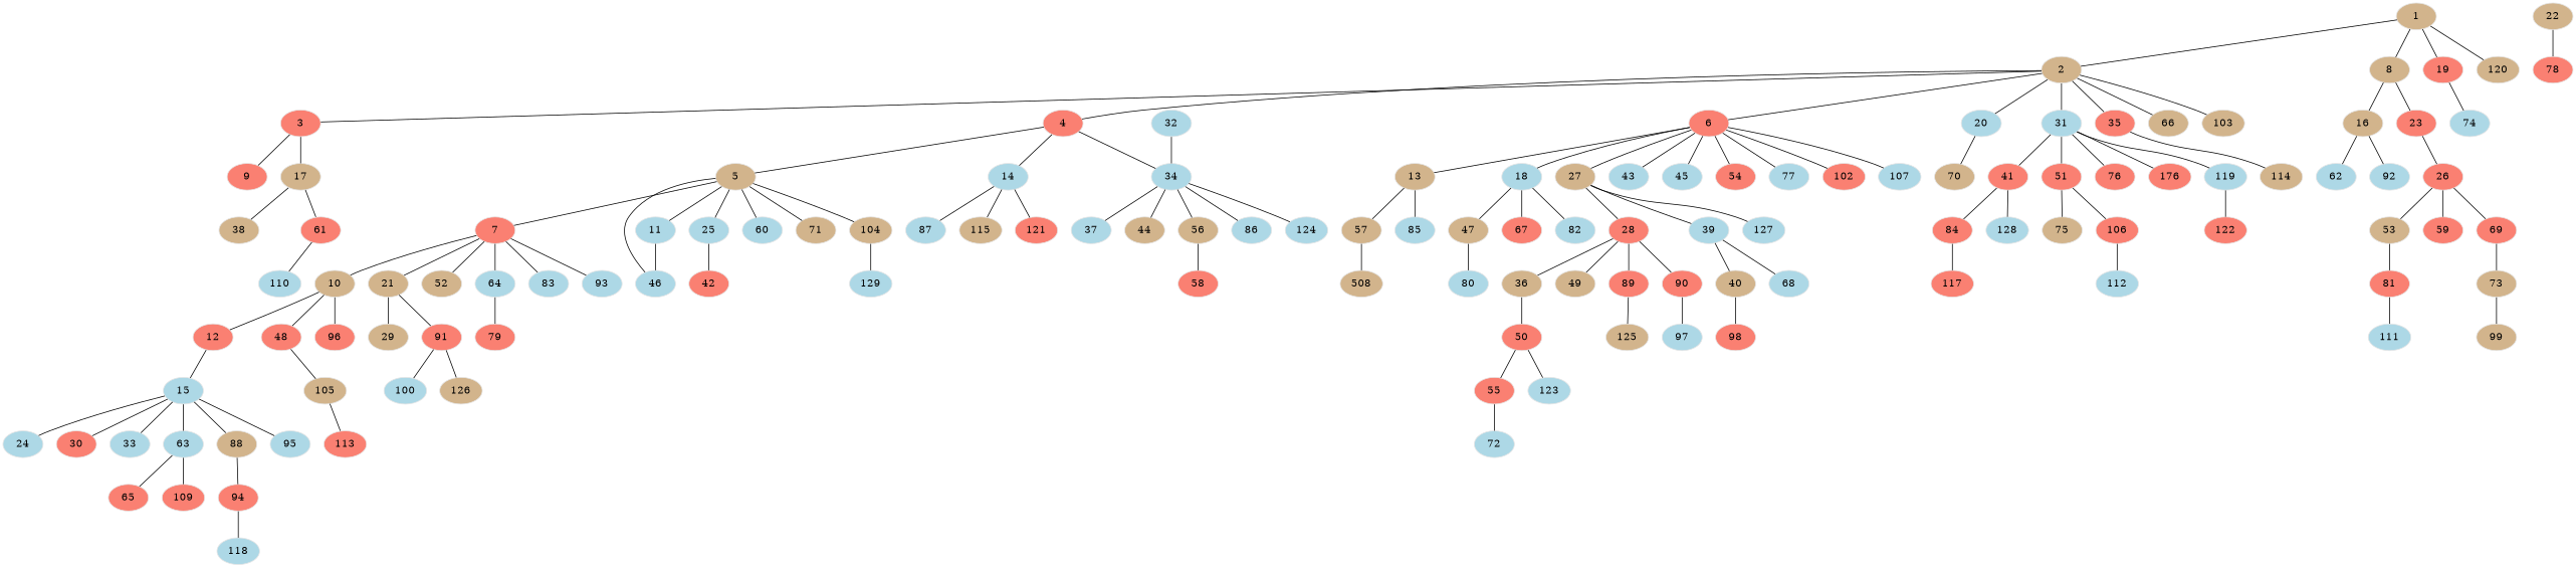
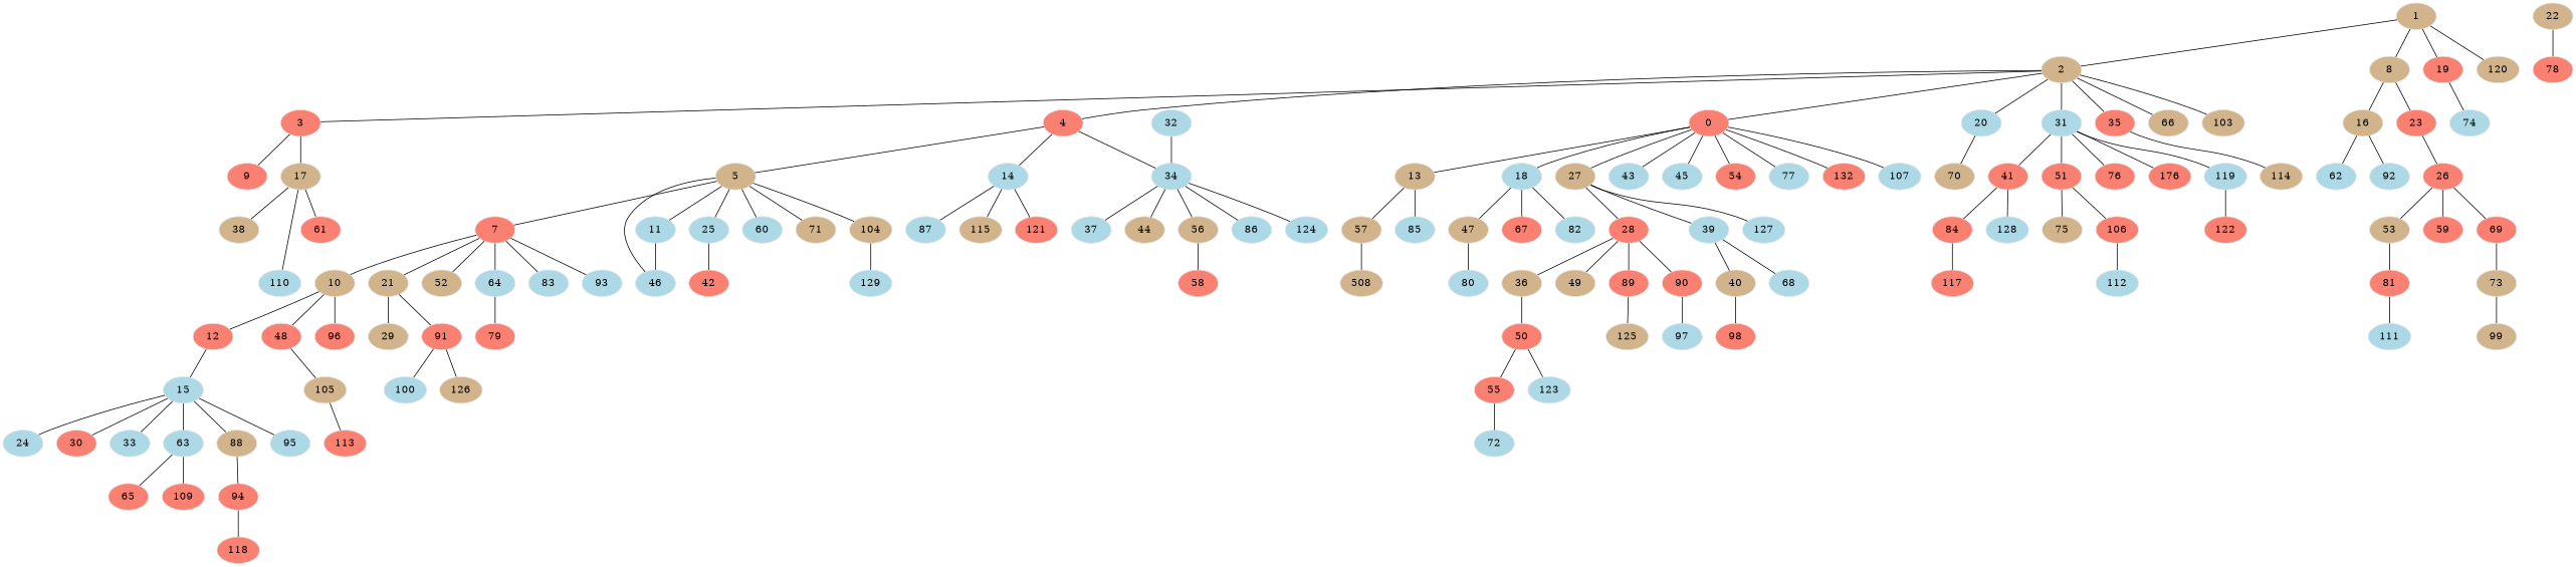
  graph {
    node [color=gray90 fillcolor=lightblue style=filled]
    1 [fillcolor=tan]
    2 [fillcolor=tan]
    8 [fillcolor=tan]
    19 [fillcolor=salmon]
    120 [fillcolor=tan]
    3 [fillcolor=salmon]
    4 [fillcolor=salmon]
-   6 [fillcolor=salmon]
+   6 [fillcolor=salmon label=0]
    20
    31
    35 [fillcolor=salmon]
    66 [fillcolor=tan]
    103 [fillcolor=tan]
    16 [fillcolor=tan]
    23 [fillcolor=salmon]
    74
    9 [fillcolor=salmon]
    17 [fillcolor=tan]
    5 [fillcolor=tan]
    14
    34
    13 [fillcolor=tan]
    18
    27 [fillcolor=tan]
    43
    45
    54 [fillcolor=salmon]
    77
-   102 [fillcolor=salmon]
+   102 [fillcolor=salmon label=132]
    107
    70 [fillcolor=tan]
    41 [fillcolor=salmon]
    51 [fillcolor=salmon]
    76 [fillcolor=salmon]
    n35 [fillcolor=salmon label=176]
    119
    114 [fillcolor=tan]
    38 [fillcolor=tan]
    61 [fillcolor=salmon]
    7 [fillcolor=salmon]
    11
    25
    60
    71 [fillcolor=tan]
    104 [fillcolor=tan]
    46
    87
    115 [fillcolor=tan]
    121 [fillcolor=salmon]
    32
    10 [fillcolor=tan]
    21 [fillcolor=tan]
    52 [fillcolor=tan]
    64
    83
    93
    22 [fillcolor=tan]
    78 [fillcolor=salmon]
    42 [fillcolor=salmon]
    129
    57 [fillcolor=tan]
    85
    47 [fillcolor=tan]
    67 [fillcolor=salmon]
    82
    28 [fillcolor=salmon]
    39
    127
    12 [fillcolor=salmon]
    48 [fillcolor=salmon]
    96 [fillcolor=salmon]
    29 [fillcolor=tan]
    91 [fillcolor=salmon]
    79 [fillcolor=salmon]
    62
    92
    26 [fillcolor=salmon]
    15
    105 [fillcolor=tan]
    24
    30 [fillcolor=salmon]
    33
    63
    88 [fillcolor=tan]
    95
    n86 [fillcolor=tan label=508]
    65 [fillcolor=salmon]
    109 [fillcolor=salmon]
    94 [fillcolor=salmon]
    110
    80
    100
    126 [fillcolor=tan]
    53 [fillcolor=tan]
    59 [fillcolor=salmon]
    69 [fillcolor=salmon]
    81 [fillcolor=salmon]
    73 [fillcolor=tan]
    36 [fillcolor=tan]
    49 [fillcolor=tan]
    89 [fillcolor=salmon]
    90 [fillcolor=salmon]
    40 [fillcolor=tan]
    68
    50 [fillcolor=salmon]
    125 [fillcolor=tan]
    97
    84 [fillcolor=salmon]
    128
    75 [fillcolor=tan]
    106 [fillcolor=salmon]
    122 [fillcolor=salmon]
    37
    44 [fillcolor=tan]
    56 [fillcolor=tan]
    86
    124
    58 [fillcolor=salmon]
    55 [fillcolor=salmon]
    123
    98 [fillcolor=salmon]
    117 [fillcolor=salmon]
    113 [fillcolor=salmon]
    72
    112
    111
    99 [fillcolor=tan]
-   118
+   118 [fillcolor=salmon]
    1 -- 2
    1 -- 8
    1 -- 19
    1 -- 120
    2 -- 3
    2 -- 4
    2 -- 6
    2 -- 20
    2 -- 31
    2 -- 35
    2 -- 66
    2 -- 103
    8 -- 16
    8 -- 23
    19 -- 74
    3 -- 9
    3 -- 17
    4 -- 5
    4 -- 14
    4 -- 34
    6 -- 13
    6 -- 18
    6 -- 27
    6 -- 43
    6 -- 45
    6 -- 54
    6 -- 77
    6 -- 102
    6 -- 107
    20 -- 70
    31 -- 41
    31 -- 51
    31 -- 76
    31 -- n35
    31 -- 119
    35 -- 114
    16 -- 62
    16 -- 92
    23 -- 26
    17 -- 38
    17 -- 61
    5 -- 7
    5 -- 11
    5 -- 25
    5 -- 60
    5 -- 71
    5 -- 104
    5 -- 46
    14 -- 87
    14 -- 115
    14 -- 121
    34 -- 37
    34 -- 44
    34 -- 56
    34 -- 86
    34 -- 124
    13 -- 57
    13 -- 85
    18 -- 47
    18 -- 67
    18 -- 82
    27 -- 28
    27 -- 39
    27 -- 127
    41 -- 84
    41 -- 128
    51 -- 75
    51 -- 106
    119 -- 122
-   61 -- 110
+   17 -- 110
    7 -- 10
    7 -- 21
    7 -- 52
    7 -- 64
    7 -- 83
    7 -- 93
    11 -- 46
    25 -- 42
    104 -- 129
    32 -- 34
    10 -- 12
    10 -- 48
    10 -- 96
    21 -- 29
    21 -- 91
    64 -- 79
    22 -- 78
    57 -- n86
    47 -- 80
    28 -- 36
    28 -- 49
    28 -- 89
    28 -- 90
    39 -- 40
    39 -- 68
    12 -- 15
    48 -- 105
    91 -- 100
    91 -- 126
    26 -- 53
    26 -- 59
    26 -- 69
    15 -- 24
    15 -- 30
    15 -- 33
    15 -- 63
    15 -- 88
    15 -- 95
    105 -- 113
    63 -- 65
    63 -- 109
    88 -- 94
    94 -- 118
    53 -- 81
    69 -- 73
    81 -- 111
    73 -- 99
    36 -- 50
    89 -- 125
    90 -- 97
    40 -- 98
    50 -- 55
    50 -- 123
    84 -- 117
    106 -- 112
    56 -- 58
    55 -- 72
  }
